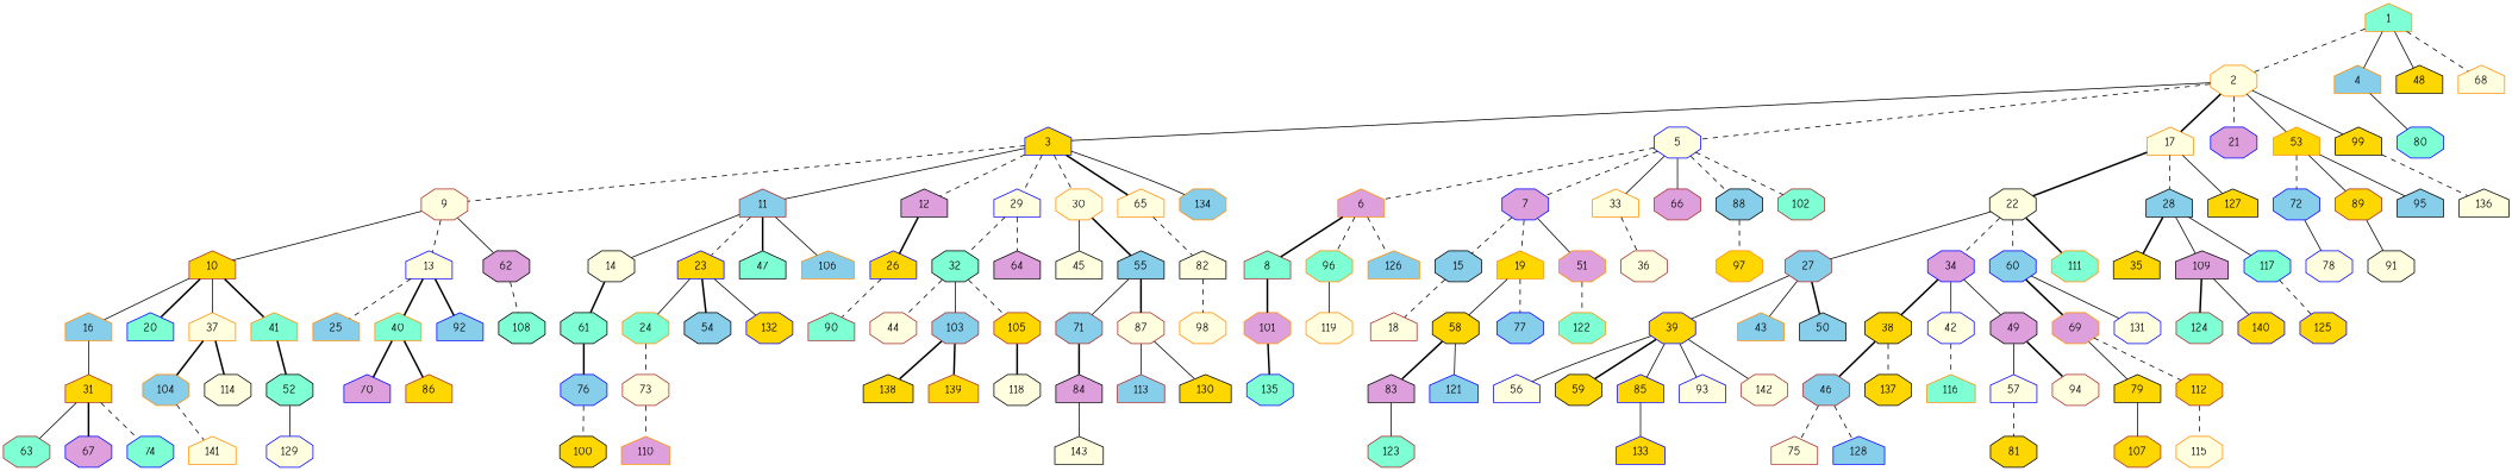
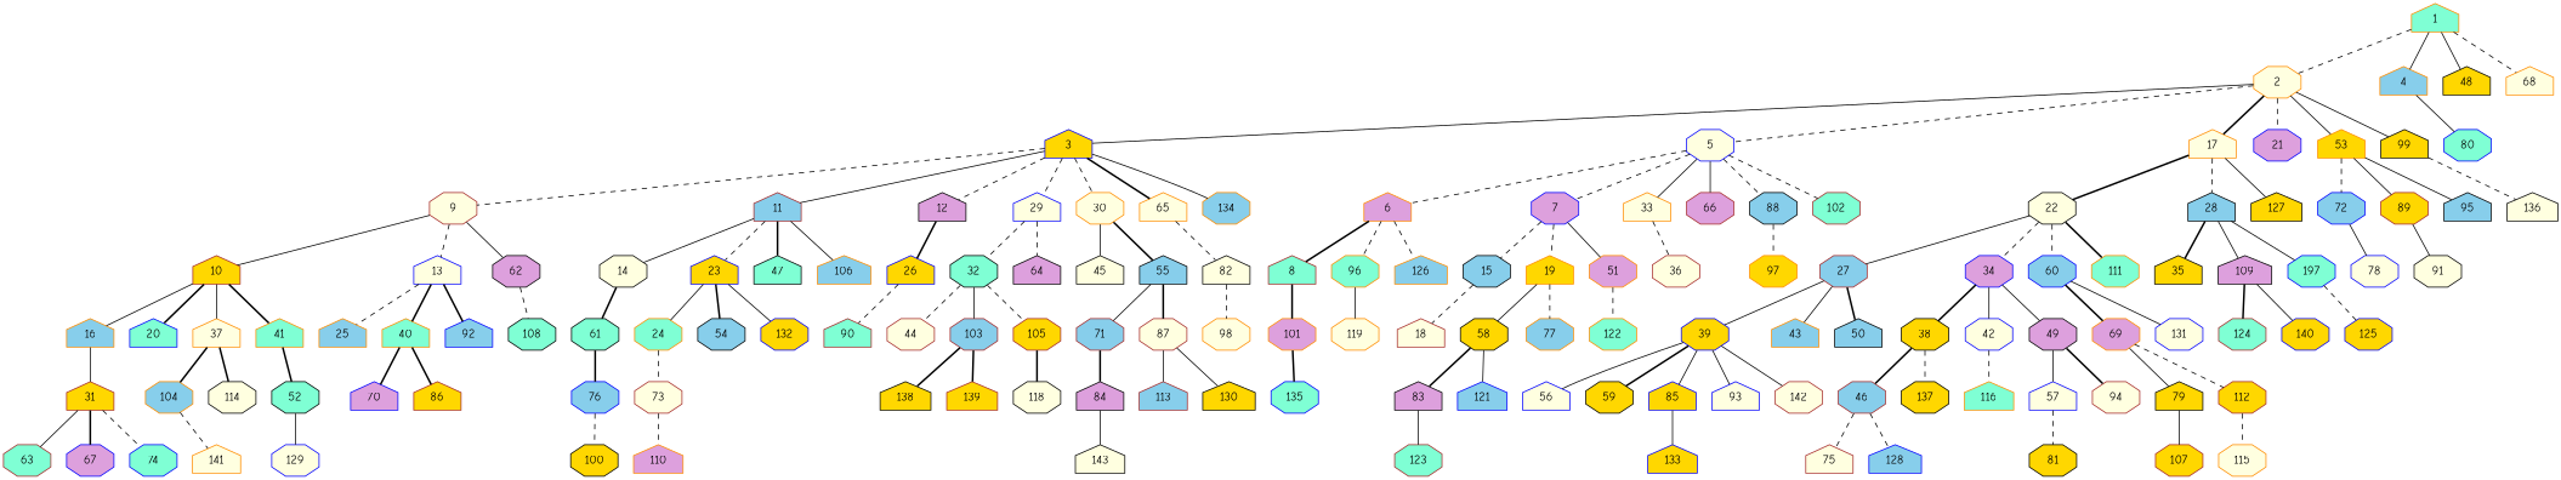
  graph {
    fontname="Comic Neue"
    node [color=black fillcolor=lightyellow fontname="Comic Neue" shape=octagon style=filled]
    edge [fontname="Comic Neue" style=solid]
    1 [color=darkorange fillcolor=aquamarine shape=house]
    2 [color=darkorange]
    4 [color=darkorange fillcolor=skyblue shape=house]
    48 [fillcolor=gold shape=house]
    68 [color=darkorange shape=house]
    3 [color=blue fillcolor=gold shape=house]
    5 [color=blue]
    17 [color=darkorange shape=house]
    21 [color=blue fillcolor=plum]
    53 [color=darkorange fillcolor=gold shape=house]
    99 [fillcolor=gold shape=house]
    80 [color=blue fillcolor=aquamarine]
    9 [color=brown]
    11 [color=brown fillcolor=skyblue shape=house]
    12 [fillcolor=plum shape=house]
    29 [color=blue shape=house]
    30 [color=darkorange]
    65 [color=darkorange shape=house]
    134 [color=darkorange fillcolor=skyblue]
    6 [color=darkorange fillcolor=plum shape=house]
    7 [color=blue fillcolor=plum]
    33 [color=darkorange shape=house]
    66 [color=brown fillcolor=plum]
    88 [fillcolor=skyblue]
    102 [color=brown fillcolor=aquamarine]
    22
    28 [fillcolor=skyblue shape=house]
    127 [fillcolor=gold shape=house]
    72 [color=blue fillcolor=skyblue]
    89 [color=brown fillcolor=gold]
    95 [fillcolor=skyblue shape=house]
    136 [shape=house]
    10 [color=brown fillcolor=gold shape=house]
    13 [color=blue shape=house]
    62 [fillcolor=plum]
    14
    23 [color=blue fillcolor=gold shape=house]
    47 [fillcolor=aquamarine shape=house]
    106 [color=darkorange fillcolor=skyblue shape=house]
    26 [color=blue fillcolor=gold shape=house]
    32 [fillcolor=aquamarine]
    64 [fillcolor=plum shape=house]
    45 [shape=house]
    55 [fillcolor=skyblue shape=house]
    82 [shape=house]
    8 [color=brown fillcolor=aquamarine shape=house]
    96 [color=darkorange fillcolor=aquamarine]
    126 [color=darkorange fillcolor=skyblue shape=house]
    15 [fillcolor=skyblue]
    19 [color=darkorange fillcolor=gold shape=house]
    51 [color=darkorange fillcolor=plum]
    36 [color=brown]
    97 [color=darkorange fillcolor=gold]
    101 [color=darkorange fillcolor=plum]
    119 [color=darkorange]
    18 [color=brown shape=house]
    58 [fillcolor=gold]
-   77 [color=blue fillcolor=skyblue]
+   77 [color=darkorange fillcolor=skyblue]
    122 [color=darkorange fillcolor=aquamarine]
    135 [color=blue fillcolor=aquamarine]
    16 [color=darkorange fillcolor=skyblue shape=house]
    20 [color=blue fillcolor=aquamarine shape=house]
    37 [color=darkorange shape=house]
    41 [color=darkorange fillcolor=aquamarine shape=house]
    25 [color=darkorange fillcolor=skyblue shape=house]
    40 [color=darkorange fillcolor=aquamarine shape=house]
    92 [color=blue fillcolor=skyblue shape=house]
    108 [fillcolor=aquamarine]
    31 [color=brown fillcolor=gold shape=house]
    104 [color=darkorange fillcolor=skyblue]
    114
    52 [fillcolor=aquamarine]
    61 [fillcolor=aquamarine]
    24 [color=darkorange fillcolor=aquamarine]
    54 [fillcolor=skyblue]
    132 [color=blue fillcolor=gold]
    90 [color=brown fillcolor=aquamarine shape=house]
    70 [color=blue fillcolor=plum shape=house]
    86 [color=brown fillcolor=gold shape=house]
    76 [color=blue fillcolor=skyblue]
    63 [color=brown fillcolor=aquamarine]
    67 [color=blue fillcolor=plum]
    74 [color=blue fillcolor=aquamarine]
    27 [color=brown fillcolor=skyblue]
    34 [color=blue fillcolor=plum]
    60 [color=blue fillcolor=skyblue]
    111 [color=darkorange fillcolor=aquamarine]
    35 [fillcolor=gold shape=house]
    109 [fillcolor=plum shape=house]
-   117 [color=blue fillcolor=aquamarine]
+   117 [color=blue fillcolor=aquamarine label=197]
    83 [fillcolor=plum shape=house]
    121 [color=blue fillcolor=skyblue shape=house]
    39 [color=blue fillcolor=gold]
    43 [color=darkorange fillcolor=skyblue shape=house]
    50 [fillcolor=skyblue shape=house]
    38 [fillcolor=gold]
    42 [color=blue]
    49 [fillcolor=plum]
    69 [color=darkorange fillcolor=plum]
    131 [color=blue]
    73 [color=brown]
    110 [color=darkorange fillcolor=plum shape=house]
    56 [color=blue shape=house]
    59 [fillcolor=gold]
    85 [color=blue fillcolor=gold shape=house]
    93 [color=blue shape=house]
    142 [color=brown]
    124 [color=brown fillcolor=aquamarine]
    140 [color=blue fillcolor=gold]
    125 [color=blue fillcolor=gold]
    44 [color=brown]
    103 [color=brown fillcolor=skyblue]
    105 [color=brown fillcolor=gold]
    71 [color=brown fillcolor=skyblue]
    87 [color=brown]
    138 [fillcolor=gold shape=house]
    139 [color=brown fillcolor=gold shape=house]
    118
    46 [color=brown fillcolor=skyblue]
    137 [fillcolor=gold]
    116 [color=darkorange fillcolor=aquamarine shape=house]
    57 [color=blue shape=house]
    94 [color=brown]
    141 [color=darkorange shape=house]
    75 [color=brown shape=house]
    128 [color=blue fillcolor=skyblue shape=house]
    133 [color=blue fillcolor=gold shape=house]
    129 [color=blue]
    81 [fillcolor=gold]
    78 [color=blue]
    91
    84 [fillcolor=plum shape=house]
    113 [color=brown fillcolor=skyblue shape=house]
    130 [fillcolor=gold shape=house]
    123 [color=brown fillcolor=aquamarine]
    79 [fillcolor=gold shape=house]
    112 [color=brown fillcolor=gold]
    100 [fillcolor=gold]
    98 [color=darkorange]
    107 [color=brown fillcolor=gold]
    115 [color=darkorange]
    143 [shape=house]
    1 -- 2 [style=dashed]
    1 -- 4
    1 -- 48
    1 -- 68 [style=dashed]
    2 -- 3
    2 -- 5 [style=dashed]
    2 -- 17 [style=bold]
    2 -- 21 [style=dashed]
    2 -- 53
    2 -- 99
    4 -- 80
    3 -- 9 [style=dashed]
    3 -- 11
    3 -- 12 [style=dashed]
    3 -- 29 [style=dashed]
    3 -- 30 [style=dashed]
    3 -- 65 [style=bold]
    3 -- 134
    5 -- 6 [style=dashed]
    5 -- 7 [style=dashed]
    5 -- 33
    5 -- 66
    5 -- 88 [style=dashed]
    5 -- 102 [style=dashed]
    17 -- 22 [style=bold]
    17 -- 28 [style=dashed]
    17 -- 127
    53 -- 72 [style=dashed]
    53 -- 89
    53 -- 95
    99 -- 136 [style=dashed]
    9 -- 10
    9 -- 13 [style=dashed]
    9 -- 62
    11 -- 14
    11 -- 23 [style=dashed]
    11 -- 47 [style=bold]
    11 -- 106
    12 -- 26 [style=bold]
    29 -- 32 [style=dashed]
    29 -- 64 [style=dashed]
    30 -- 45
    30 -- 55 [style=bold]
    65 -- 82 [style=dashed]
    6 -- 8 [style=bold]
    6 -- 96 [style=dashed]
    6 -- 126 [style=dashed]
    7 -- 15 [style=dashed]
    7 -- 19 [style=dashed]
    7 -- 51
    33 -- 36 [style=dashed]
    88 -- 97 [style=dashed]
    22 -- 27
    22 -- 34 [style=dashed]
    22 -- 60 [style=dashed]
    22 -- 111 [style=bold]
    28 -- 35 [style=bold]
    28 -- 109
    28 -- 117
    72 -- 78
    89 -- 91
    10 -- 16
    10 -- 20 [style=bold]
    10 -- 37
    10 -- 41 [style=bold]
    13 -- 25 [style=dashed]
    13 -- 40 [style=bold]
    13 -- 92 [style=bold]
    62 -- 108 [style=dashed]
    14 -- 61 [style=bold]
    23 -- 24
    23 -- 54 [style=bold]
    23 -- 132
    26 -- 90 [style=dashed]
    32 -- 44 [style=dashed]
    32 -- 103
    32 -- 105 [style=dashed]
    55 -- 71
    55 -- 87 [style=bold]
    82 -- 98 [style=dashed]
    8 -- 101 [style=bold]
    96 -- 119
    15 -- 18 [style=dashed]
    19 -- 58
    19 -- 77 [style=dashed]
    51 -- 122 [style=dashed]
    101 -- 135 [style=bold]
    58 -- 83 [style=bold]
    58 -- 121
    16 -- 31
    37 -- 104 [style=bold]
    37 -- 114 [style=bold]
    41 -- 52 [style=bold]
    40 -- 70 [style=bold]
    40 -- 86 [style=bold]
    31 -- 63
    31 -- 67 [style=bold]
    31 -- 74 [style=dashed]
    104 -- 141 [style=dashed]
    52 -- 129
    61 -- 76 [style=bold]
    24 -- 73 [style=dashed]
    76 -- 100 [style=dashed]
    27 -- 39
    27 -- 43
    27 -- 50 [style=bold]
    34 -- 38 [style=bold]
    34 -- 42
    34 -- 49
    60 -- 69 [style=bold]
    60 -- 131
    109 -- 124 [style=bold]
    109 -- 140
    117 -- 125 [style=dashed]
    83 -- 123
    39 -- 56
    39 -- 59 [style=bold]
    39 -- 85
    39 -- 93
    39 -- 142
    38 -- 46 [style=bold]
    38 -- 137 [style=dashed]
    42 -- 116 [style=dashed]
    49 -- 57
    49 -- 94 [style=bold]
    69 -- 79
    69 -- 112 [style=dashed]
    73 -- 110 [style=dashed]
    85 -- 133
    103 -- 138 [style=bold]
    103 -- 139 [style=bold]
    105 -- 118 [style=bold]
    71 -- 84 [style=bold]
    87 -- 113
    87 -- 130
    46 -- 75 [style=dashed]
    46 -- 128 [style=dashed]
    57 -- 81 [style=dashed]
    84 -- 143
    79 -- 107
    112 -- 115 [style=dashed]
  }
